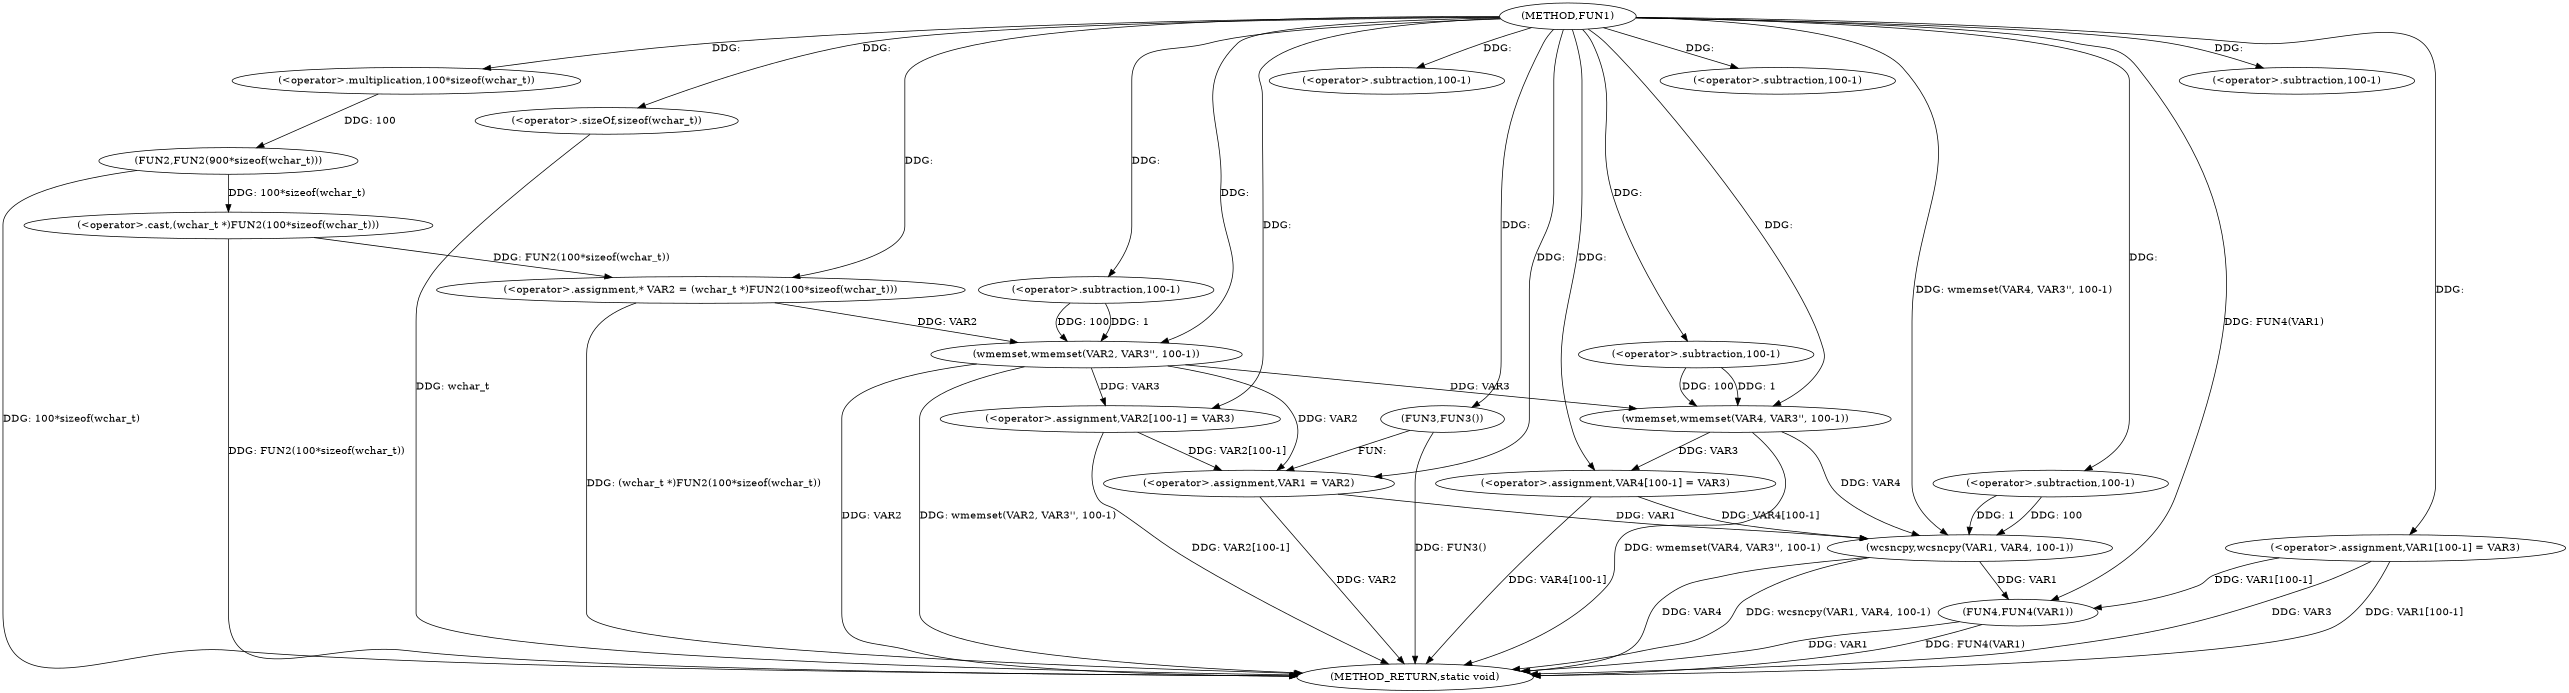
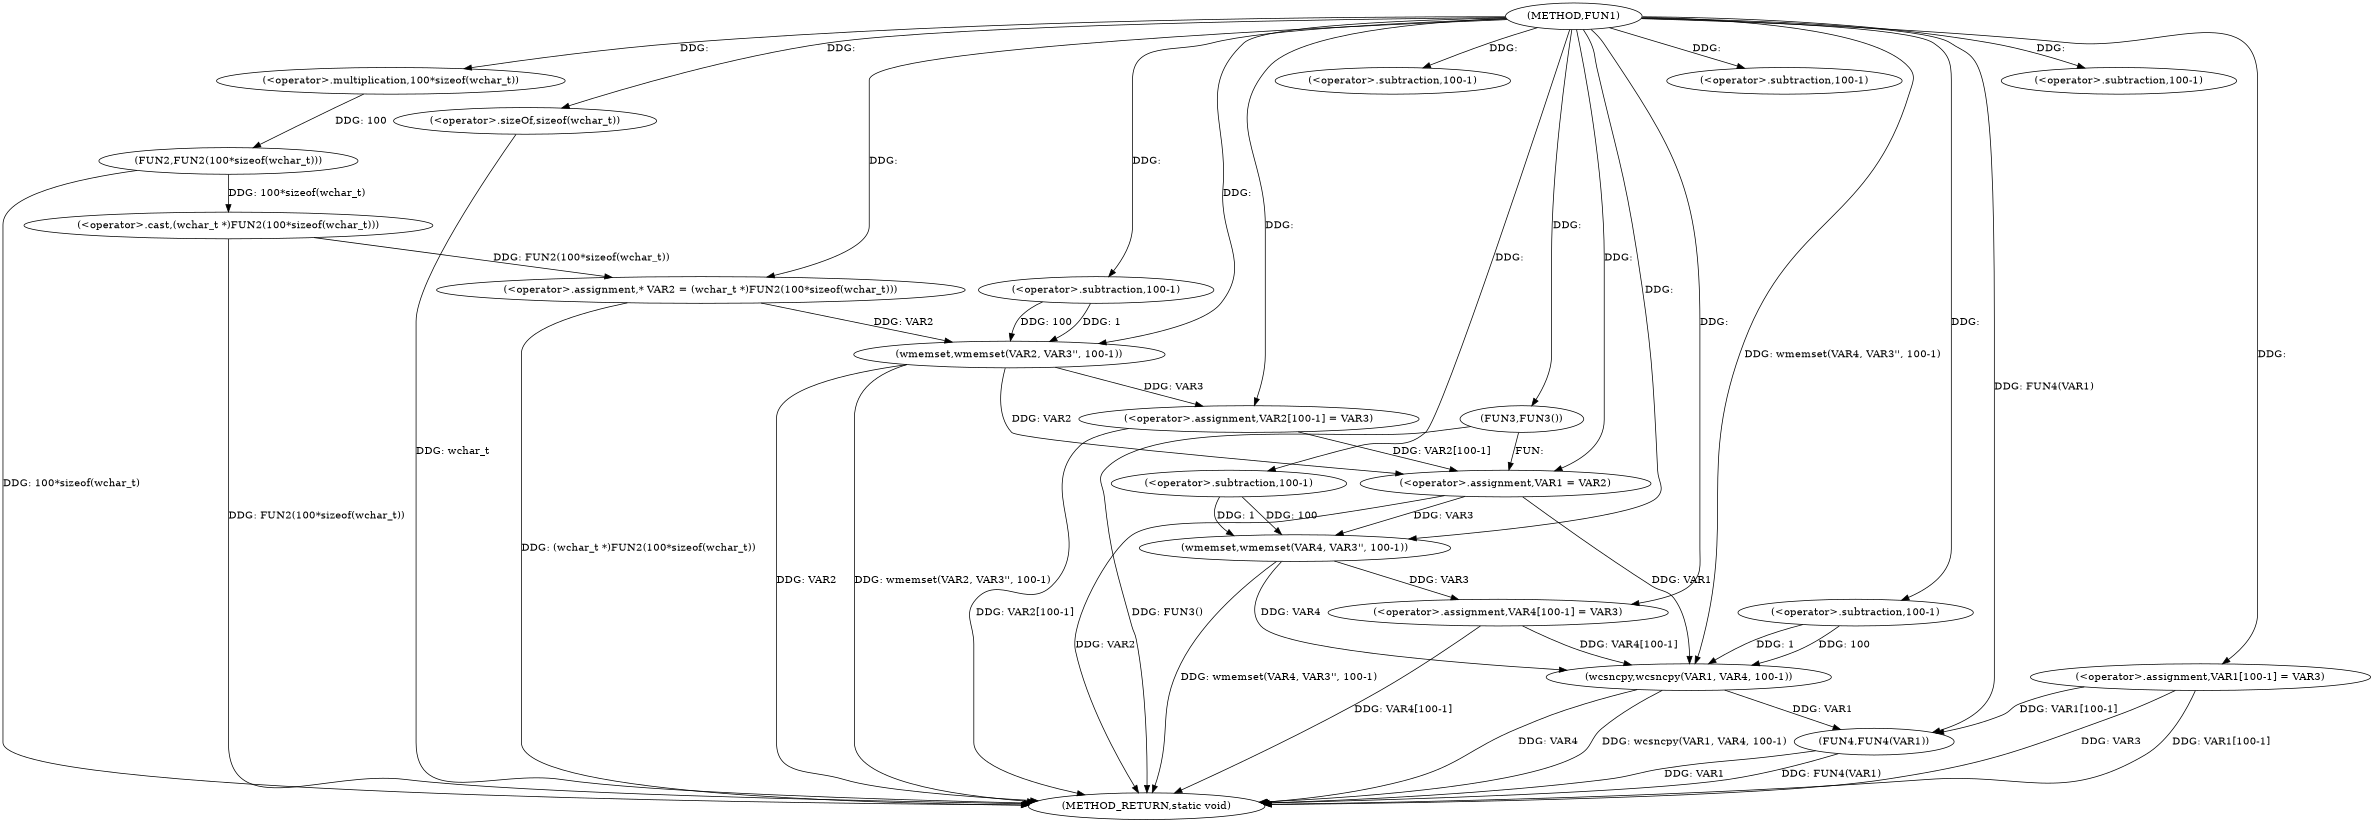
  digraph {
    n1 [label="(METHOD,FUN1)"]
    n2 [label="(<operator>.assignment,* VAR2 = (wchar_t *)FUN2(100*sizeof(wchar_t)))"]
    n3 [label="(<operator>.multiplication,100*sizeof(wchar_t))"]
    n4 [label="(<operator>.sizeOf,sizeof(wchar_t))"]
    n5 [label="(wmemset,wmemset(VAR2, VAR3'', 100-1))"]
    n6 [label="(<operator>.subtraction,100-1)"]
    n7 [label="(<operator>.assignment,VAR2[100-1] = VAR3)"]
    n8 [label="(<operator>.subtraction,100-1)"]
    n9 [label="(FUN3,FUN3())"]
    n10 [label="(<operator>.assignment,VAR1 = VAR2)"]
    n11 [label="(wmemset,wmemset(VAR4, VAR3'', 100-1))"]
    n12 [label="(<operator>.subtraction,100-1)"]
    n13 [label="(<operator>.assignment,VAR4[100-1] = VAR3)"]
    n14 [label="(<operator>.subtraction,100-1)"]
    n15 [label="(wcsncpy,wcsncpy(VAR1, VAR4, 100-1))"]
    n16 [label="(<operator>.subtraction,100-1)"]
    n17 [label="(<operator>.assignment,VAR1[100-1] = VAR3)"]
    n18 [label="(<operator>.subtraction,100-1)"]
    n19 [label="(FUN4,FUN4(VAR1))"]
    n20 [label="(METHOD_RETURN,static void)"]
-   n21 [label="(FUN2,FUN2(900*sizeof(wchar_t)))"]
+   n21 [label="(FUN2,FUN2(100*sizeof(wchar_t)))"]
    n22 [label="(<operator>.cast,(wchar_t *)FUN2(100*sizeof(wchar_t)))"]
    n1 -> n2 [label="DDG: "]
    n1 -> n3 [label="DDG: "]
    n1 -> n4 [label="DDG: "]
    n1 -> n5 [label="DDG: "]
    n1 -> n6 [label="DDG: "]
    n1 -> n7 [label="DDG: "]
    n1 -> n8 [label="DDG: "]
    n1 -> n9 [label="DDG: "]
    n1 -> n10 [label="DDG: "]
    n1 -> n11 [label="DDG: "]
    n1 -> n12 [label="DDG: "]
    n1 -> n13 [label="DDG: "]
    n1 -> n14 [label="DDG: "]
    n1 -> n15 [label="DDG: wmemset(VAR4, VAR3'', 100-1)"]
    n1 -> n16 [label="DDG: "]
    n1 -> n17 [label="DDG: "]
    n1 -> n18 [label="DDG: "]
    n1 -> n19 [label="DDG: FUN4(VAR1)"]
    n2 -> n5 [label="DDG: VAR2"]
    n2 -> n20 [label="DDG: (wchar_t *)FUN2(100*sizeof(wchar_t))"]
    n3 -> n21 [label="DDG: 100"]
    n4 -> n20 [label="DDG: wchar_t"]
    n5 -> n7 [label="DDG: VAR3"]
    n5 -> n10 [label="DDG: VAR2"]
-   n5 -> n11 [label="DDG: VAR3"]
+   n10 -> n11 [label="DDG: VAR3"]
    n5 -> n20 [label="DDG: VAR2"]
    n5 -> n20 [label="DDG: wmemset(VAR2, VAR3'', 100-1)"]
    n6 -> n5 [label="DDG: 100"]
    n6 -> n5 [label="DDG: 1"]
    n7 -> n10 [label="DDG: VAR2[100-1]"]
    n7 -> n20 [label="DDG: VAR2[100-1]"]
    n9 -> n10 [label="FUN: "]
    n9 -> n20 [label="DDG: FUN3()"]
    n10 -> n15 [label="DDG: VAR1"]
    n10 -> n20 [label="DDG: VAR2"]
    n11 -> n13 [label="DDG: VAR3"]
    n11 -> n15 [label="DDG: VAR4"]
    n11 -> n20 [label="DDG: wmemset(VAR4, VAR3'', 100-1)"]
    n12 -> n11 [label="DDG: 100"]
    n12 -> n11 [label="DDG: 1"]
    n13 -> n15 [label="DDG: VAR4[100-1]"]
    n13 -> n20 [label="DDG: VAR4[100-1]"]
    n15 -> n19 [label="DDG: VAR1"]
    n15 -> n20 [label="DDG: VAR4"]
    n15 -> n20 [label="DDG: wcsncpy(VAR1, VAR4, 100-1)"]
    n16 -> n15 [label="DDG: 100"]
    n16 -> n15 [label="DDG: 1"]
    n17 -> n19 [label="DDG: VAR1[100-1]"]
    n17 -> n20 [label="DDG: VAR3"]
    n17 -> n20 [label="DDG: VAR1[100-1]"]
    n19 -> n20 [label="DDG: FUN4(VAR1)"]
    n19 -> n20 [label="DDG: VAR1"]
    n21 -> n20 [label="DDG: 100*sizeof(wchar_t)"]
    n21 -> n22 [label="DDG: 100*sizeof(wchar_t)"]
    n22 -> n2 [label="DDG: FUN2(100*sizeof(wchar_t))"]
    n22 -> n20 [label="DDG: FUN2(100*sizeof(wchar_t))"]
  }
